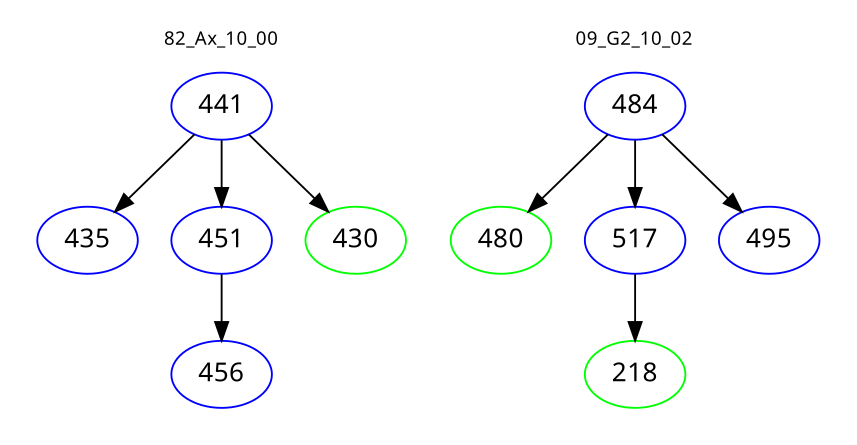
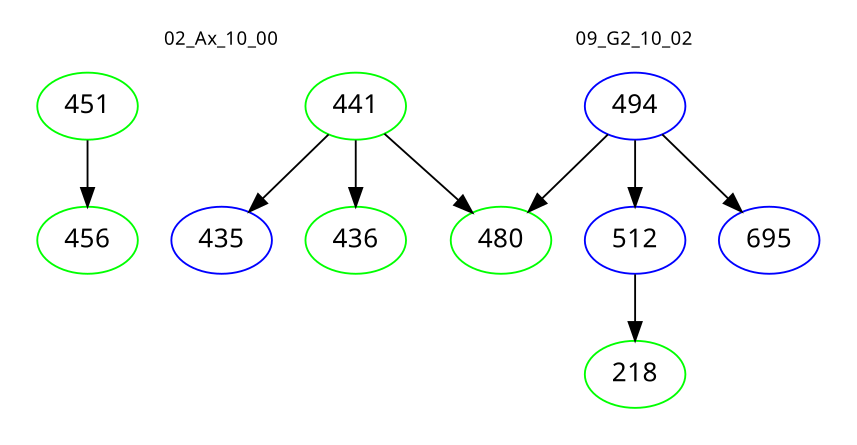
  digraph {
    fontname="Noto Sans"
    node [color=blue fontname="Noto Sans"]
    edge [color=black fontname="Noto Sans"]
-   n1 [label=441]
+   n1 [color=green label=441]
    n2 [label=435]
-   n3 [label=451]
-   n4 [color=green label=430]
-   n5 [label=456]
-   n6 [label=484]
+   n3 [color=green label=451]
+   n4 [color=green label=436]
+   n5 [color=green label=456]
+   n6 [label=494]
    n7 [color=green label=480]
-   n8 [label=517]
-   n9 [label=495]
+   n8 [label=512]
+   n9 [label=695]
    n10 [color=green label=218]
    subgraph cluster_1 {
      color=white
      fontsize=10
-     label="82_Ax_10_00"
+     label="02_Ax_10_00"
      n1
      n2
      n3
      n4
      n5
    }
    subgraph cluster_2 {
      color=white
      fontsize=10
      label="09_G2_10_02"
      n6
      n7
      n8
      n9
      n10
    }
    n1 -> n2
-   n1 -> n3
+   n1 -> n7
    n1 -> n4
    n3 -> n5
    n6 -> n7
    n6 -> n8
    n6 -> n9
    n8 -> n10
  }
